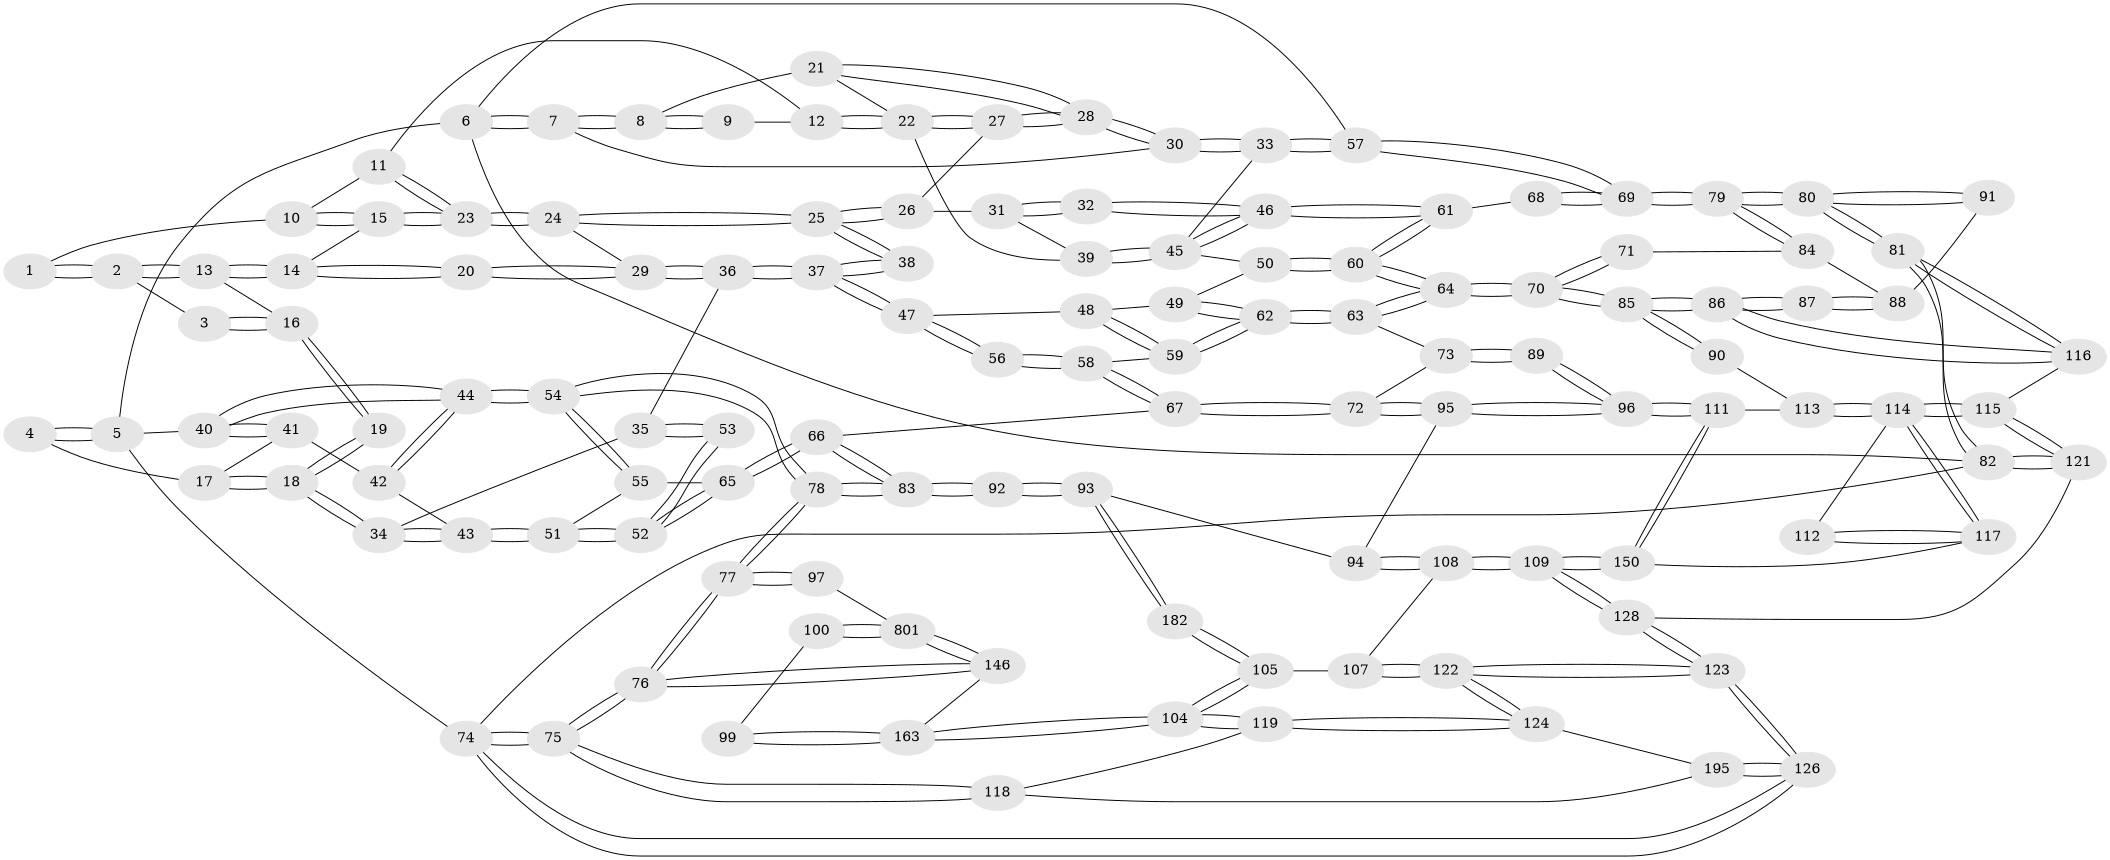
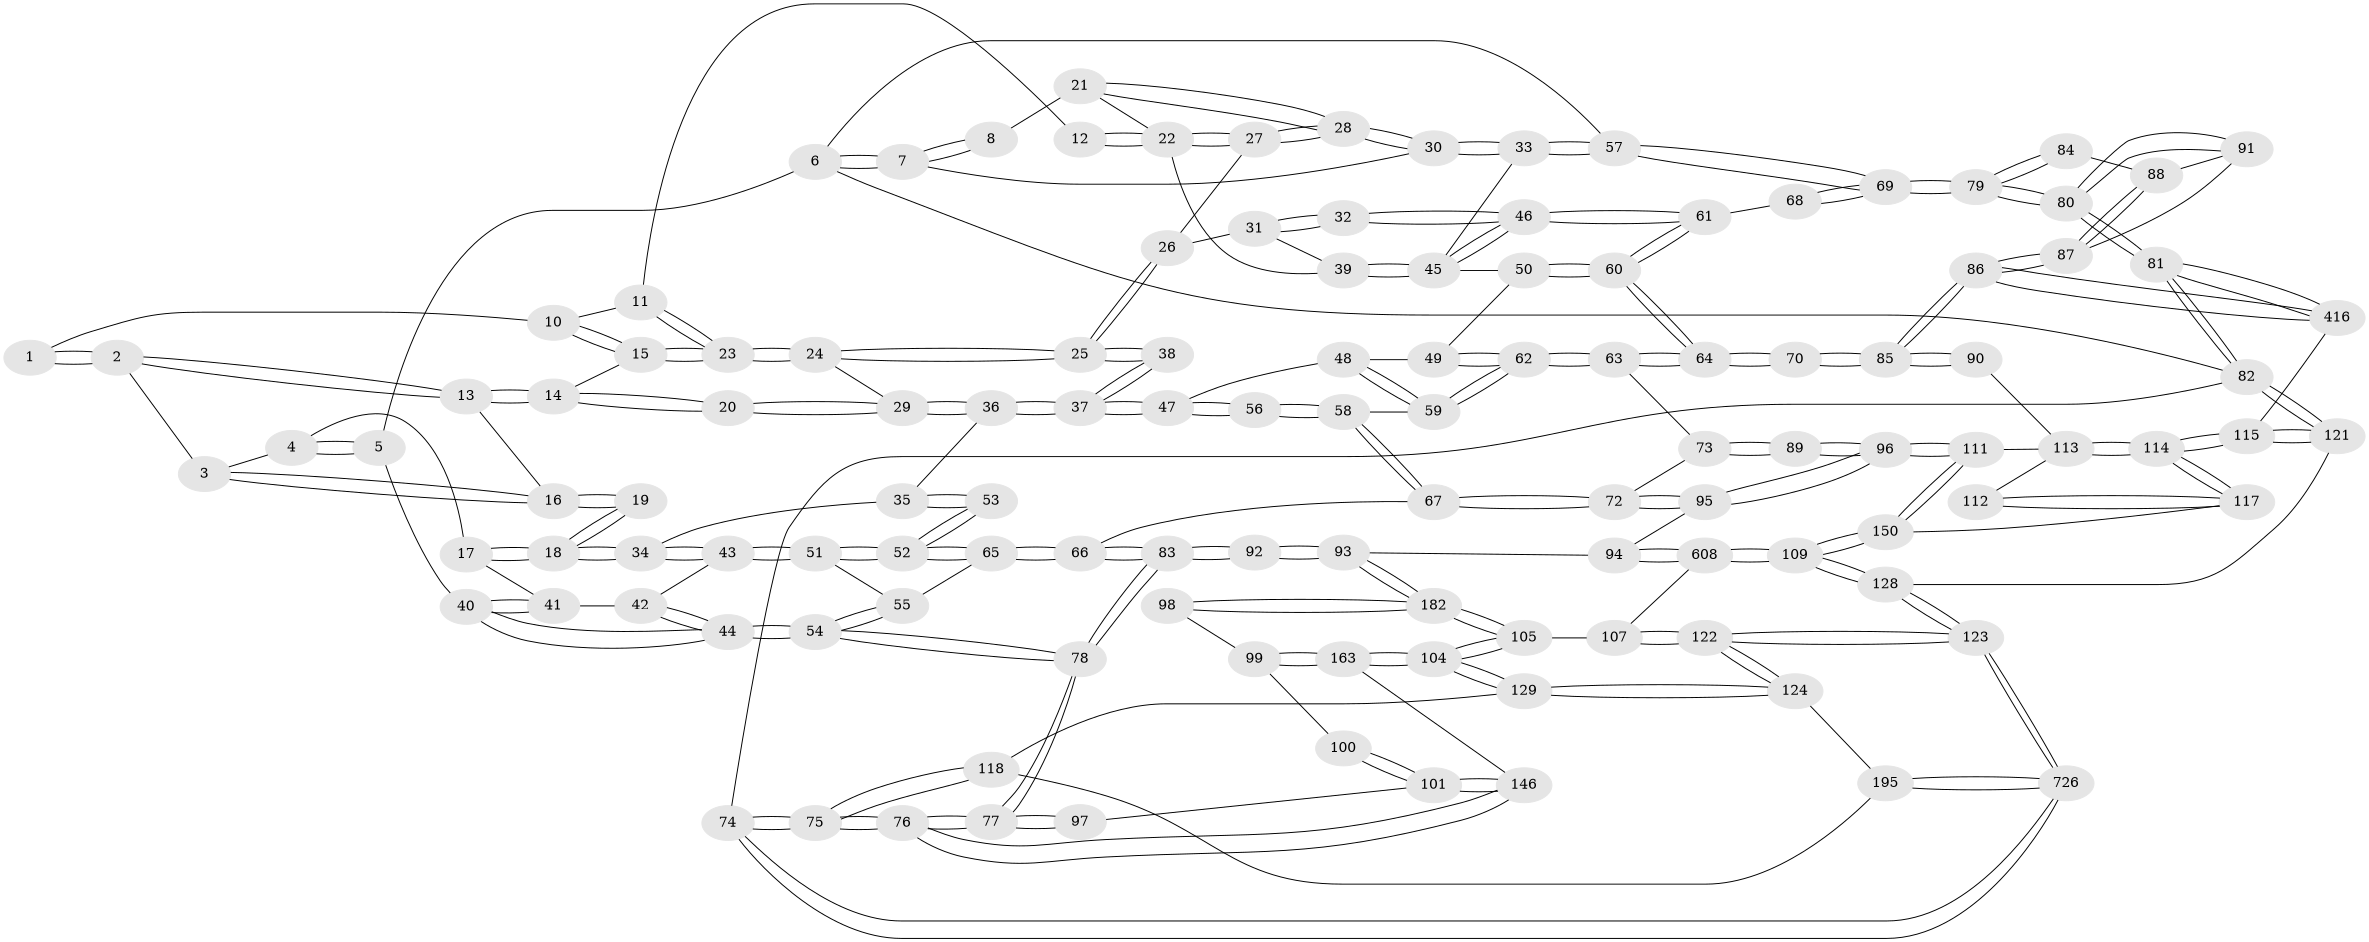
  graph {
    rankdir=LR
    node [color=gray90 style=filled]
    1
    2
    10
    3
    13
    11
    15
    4
    16
    14
    5
    17
    19
    6
    40
    74
    18
    41
    7
    57
    82
    44
    75
-   126
+   126 [label=726]
    8
    30
    69
    121
-   9
    21
    33
    12
    22
    28
    23
    24
    27
    39
    20
    29
    34
    42
    35
    43
    36
    25
    26
    38
    31
    32
    37
    46
    45
    61
    53
    51
    47
    48
    56
    50
    54
    52
    55
    78
    60
    68
    49
    59
    58
    62
    63
    64
    65
    66
    83
    67
    79
    72
    70
    73
    89
-   71
    85
    92
    95
    84
    80
    86
    90
    88
    96
    76
    118
    77
    n95 [label=146]
-   119
+   119 [label=129]
    n97 [label=195]
    97
-   101 [label=801]
+   101
    81
    91
-   116
+   116 [label=416]
    93
    87
    113
    111
    114
    94
    n109 [label=182]
+   98
    99
-   108
+   108 [label=608]
    105
    109
    100
    n116 [label=163]
    104
    107
    124
    122
    123
    n122 [label=150]
    n123 [label=128]
    117
    112
    115
    1 -- 2
    1 -- 2
    1 -- 10
    2 -- 3
    2 -- 13
    2 -- 13
    10 -- 11
    10 -- 15
    10 -- 15
+   3 -- 4
    3 -- 16
    3 -- 16
    13 -- 16
    13 -- 14
    13 -- 14
    11 -- 12
    11 -- 23
    11 -- 23
    15 -- 23
    15 -- 23
    4 -- 5
    4 -- 5
    4 -- 17
    16 -- 19
    16 -- 19
    14 -- 15
    14 -- 20
    14 -- 20
    5 -- 6
    5 -- 40
-   5 -- 74
    17 -- 18
    17 -- 18
    17 -- 41
    6 -- 7
    6 -- 7
    6 -- 57
    6 -- 82
    40 -- 41
    40 -- 41
    40 -- 44
    40 -- 44
    74 -- 82
    74 -- 75
    74 -- 75
    74 -- 126
    74 -- 126
    18 -- 19
    18 -- 19
    18 -- 34
    18 -- 34
    41 -- 42
    7 -- 8
    7 -- 8
    7 -- 30
    57 -- 69
    57 -- 69
    82 -- 121
    82 -- 121
    44 -- 54
    44 -- 54
    75 -- 76
    75 -- 76
    75 -- 118
    75 -- 118
-   8 -- 9
-   8 -- 9
    8 -- 21
    30 -- 33
    30 -- 33
    69 -- 79
    69 -- 79
-   9 -- 12
    21 -- 22
    21 -- 28
    21 -- 28
    33 -- 57
    33 -- 57
    12 -- 22
    12 -- 22
    22 -- 27
    22 -- 27
    22 -- 39
    28 -- 30
    28 -- 30
    23 -- 24
    23 -- 24
    24 -- 29
    24 -- 25
    24 -- 25
    27 -- 28
    27 -- 28
    39 -- 45
    39 -- 45
    20 -- 29
    20 -- 29
    29 -- 36
    29 -- 36
    34 -- 35
    34 -- 43
    34 -- 43
    42 -- 44
    42 -- 44
    42 -- 43
    35 -- 36
    35 -- 53
    35 -- 53
    43 -- 51
    43 -- 51
    36 -- 37
    36 -- 37
    25 -- 26
    25 -- 26
    25 -- 38
    25 -- 38
    26 -- 27
    26 -- 31
    31 -- 39
    31 -- 32
    31 -- 32
    32 -- 46
    32 -- 46
    37 -- 38
    37 -- 38
    37 -- 47
    37 -- 47
    46 -- 61
    46 -- 61
    45 -- 33
    45 -- 46
    45 -- 46
    45 -- 50
    61 -- 68
    51 -- 52
    51 -- 52
    51 -- 55
    47 -- 48
    47 -- 56
    47 -- 56
    48 -- 49
    48 -- 59
    48 -- 59
    56 -- 58
    56 -- 58
    50 -- 60
    50 -- 60
    54 -- 55
    54 -- 55
    54 -- 78
    54 -- 78
    52 -- 53
    52 -- 53
    52 -- 65
    52 -- 65
    55 -- 65
    78 -- 83
    78 -- 83
    60 -- 61
    60 -- 61
    60 -- 64
    60 -- 64
    68 -- 69
    68 -- 69
    49 -- 50
    49 -- 62
    49 -- 62
    59 -- 62
    59 -- 62
    58 -- 59
    58 -- 67
    58 -- 67
    62 -- 63
    62 -- 63
    63 -- 64
    63 -- 64
    63 -- 73
    64 -- 70
    64 -- 70
    65 -- 66
    65 -- 66
    66 -- 83
    66 -- 83
    66 -- 67
    83 -- 92
    83 -- 92
    67 -- 72
    67 -- 72
    79 -- 84
    79 -- 84
    79 -- 80
    79 -- 80
    72 -- 73
    72 -- 95
    72 -- 95
-   70 -- 71
-   70 -- 71
    70 -- 85
    70 -- 85
    73 -- 89
    73 -- 89
    89 -- 96
    89 -- 96
-   71 -- 84
    85 -- 86
    85 -- 86
    85 -- 90
    85 -- 90
    92 -- 93
    92 -- 93
    95 -- 96
    95 -- 96
    84 -- 88
    80 -- 81
    80 -- 81
    80 -- 91
    80 -- 91
    86 -- 116
    86 -- 116
    86 -- 87
    86 -- 87
    90 -- 113
    88 -- 91
    96 -- 111
    96 -- 111
    76 -- 77
    76 -- 77
    76 -- n95
    76 -- n95
    118 -- 119
    118 -- n97
    77 -- 78
    77 -- 78
    77 -- 97
    77 -- 97
    119 -- 124
    119 -- 124
    n97 -- 126
    n97 -- 126
    97 -- 101
    101 -- n95
    101 -- n95
    81 -- 82
    81 -- 82
    81 -- 116
    81 -- 116
    93 -- 94
    93 -- n109
    93 -- n109
    87 -- 88
    87 -- 88
+   87 -- 91
    113 -- 114
    113 -- 114
    111 -- 113
    114 -- 117
    114 -- 117
    114 -- 115
    114 -- 115
    94 -- 95
    94 -- 108
    94 -- 108
    n109 -- 105
    n109 -- 105
+   98 -- n109
+   98 -- n109
+   98 -- 99
    99 -- 100
    99 -- n116
    99 -- n116
    108 -- 109
    108 -- 109
    105 -- 107
    109 -- n122
    109 -- n122
    109 -- n123
    109 -- n123
    100 -- 101
    100 -- 101
    n116 -- n95
    n116 -- 104
    n116 -- 104
    104 -- 119
    104 -- 119
    104 -- 105
    104 -- 105
    107 -- 108
    107 -- 122
    107 -- 122
    124 -- n97
    122 -- 124
    122 -- 124
    122 -- 123
    122 -- 123
    123 -- 126
    123 -- 126
    n122 -- 111
    n122 -- 111
    n122 -- 117
    n123 -- 121
    n123 -- 123
    n123 -- 123
-   112 -- 114
+   112 -- 113
    112 -- 117
    112 -- 117
    115 -- 121
    115 -- 121
    115 -- 116
  }
